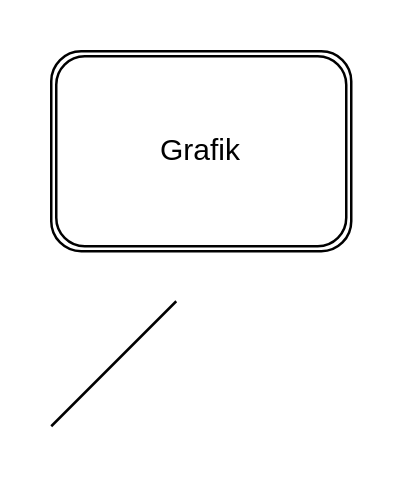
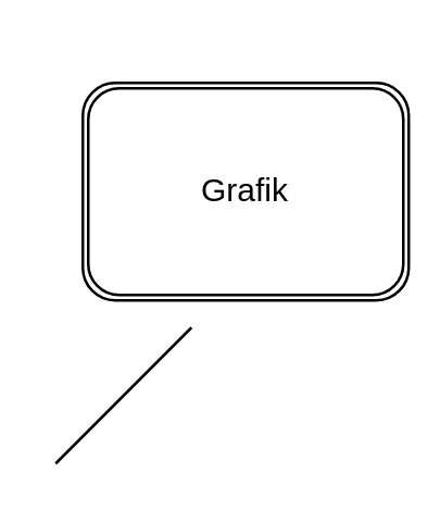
  <mxCell id="0" />
  <mxCell id="1" parent="0" />
- <mxCell id="2" value="Grafik" style="shape=ext;double=1;rounded=1;whiteSpace=wrap;html=1;" vertex="1" parent="1"><mxGeometry x="20" y="20" width="120" height="80" as="geometry" /></mxCell>
+ <mxCell id="2" value="Grafik" style="shape=ext;double=1;rounded=1;whiteSpace=wrap;html=1;" vertex="1" parent="1"><mxGeometry x="30" y="30" width="120" height="80" as="geometry" /></mxCell>
  <mxCell id="3" value="" style="endArrow=none;html=1;" edge="1" parent="1"><mxGeometry width="50" height="50" relative="1" as="geometry"><mxPoint x="20" y="170" as="sourcePoint" /><mxPoint x="70" y="120" as="targetPoint" /></mxGeometry></mxCell>
